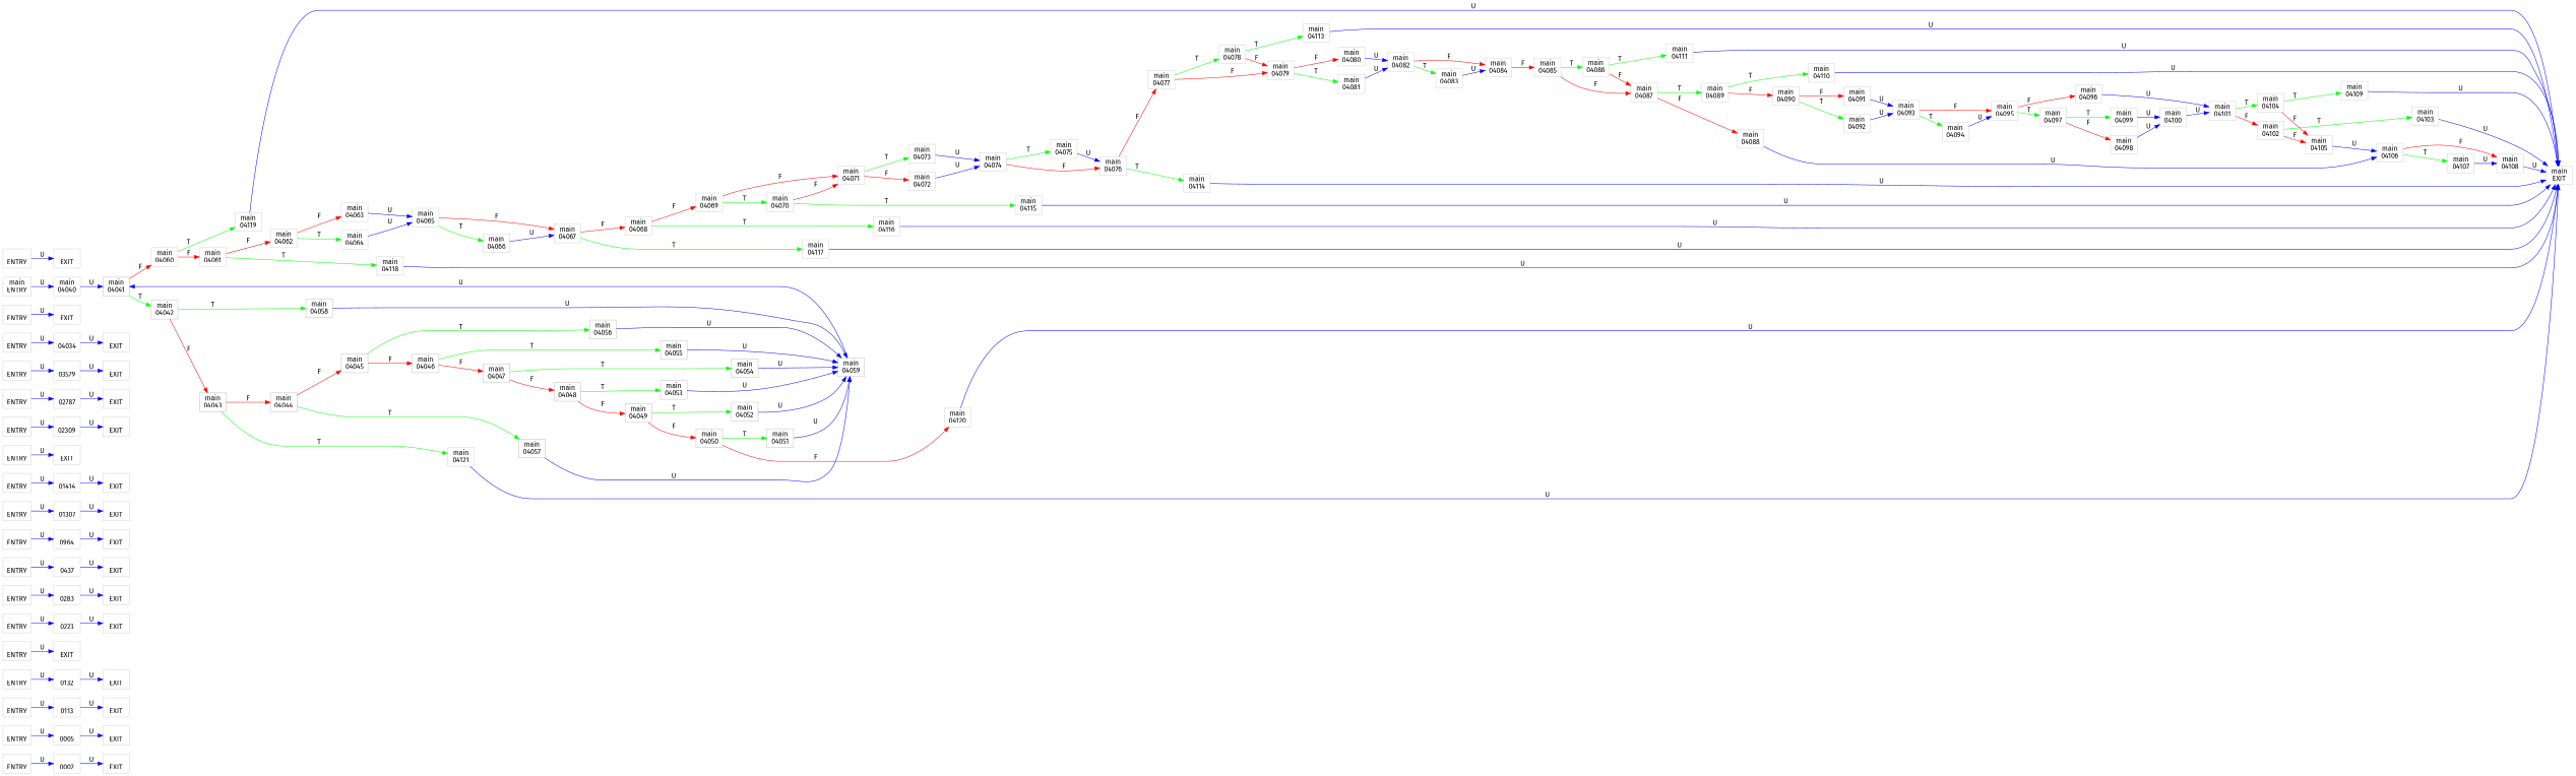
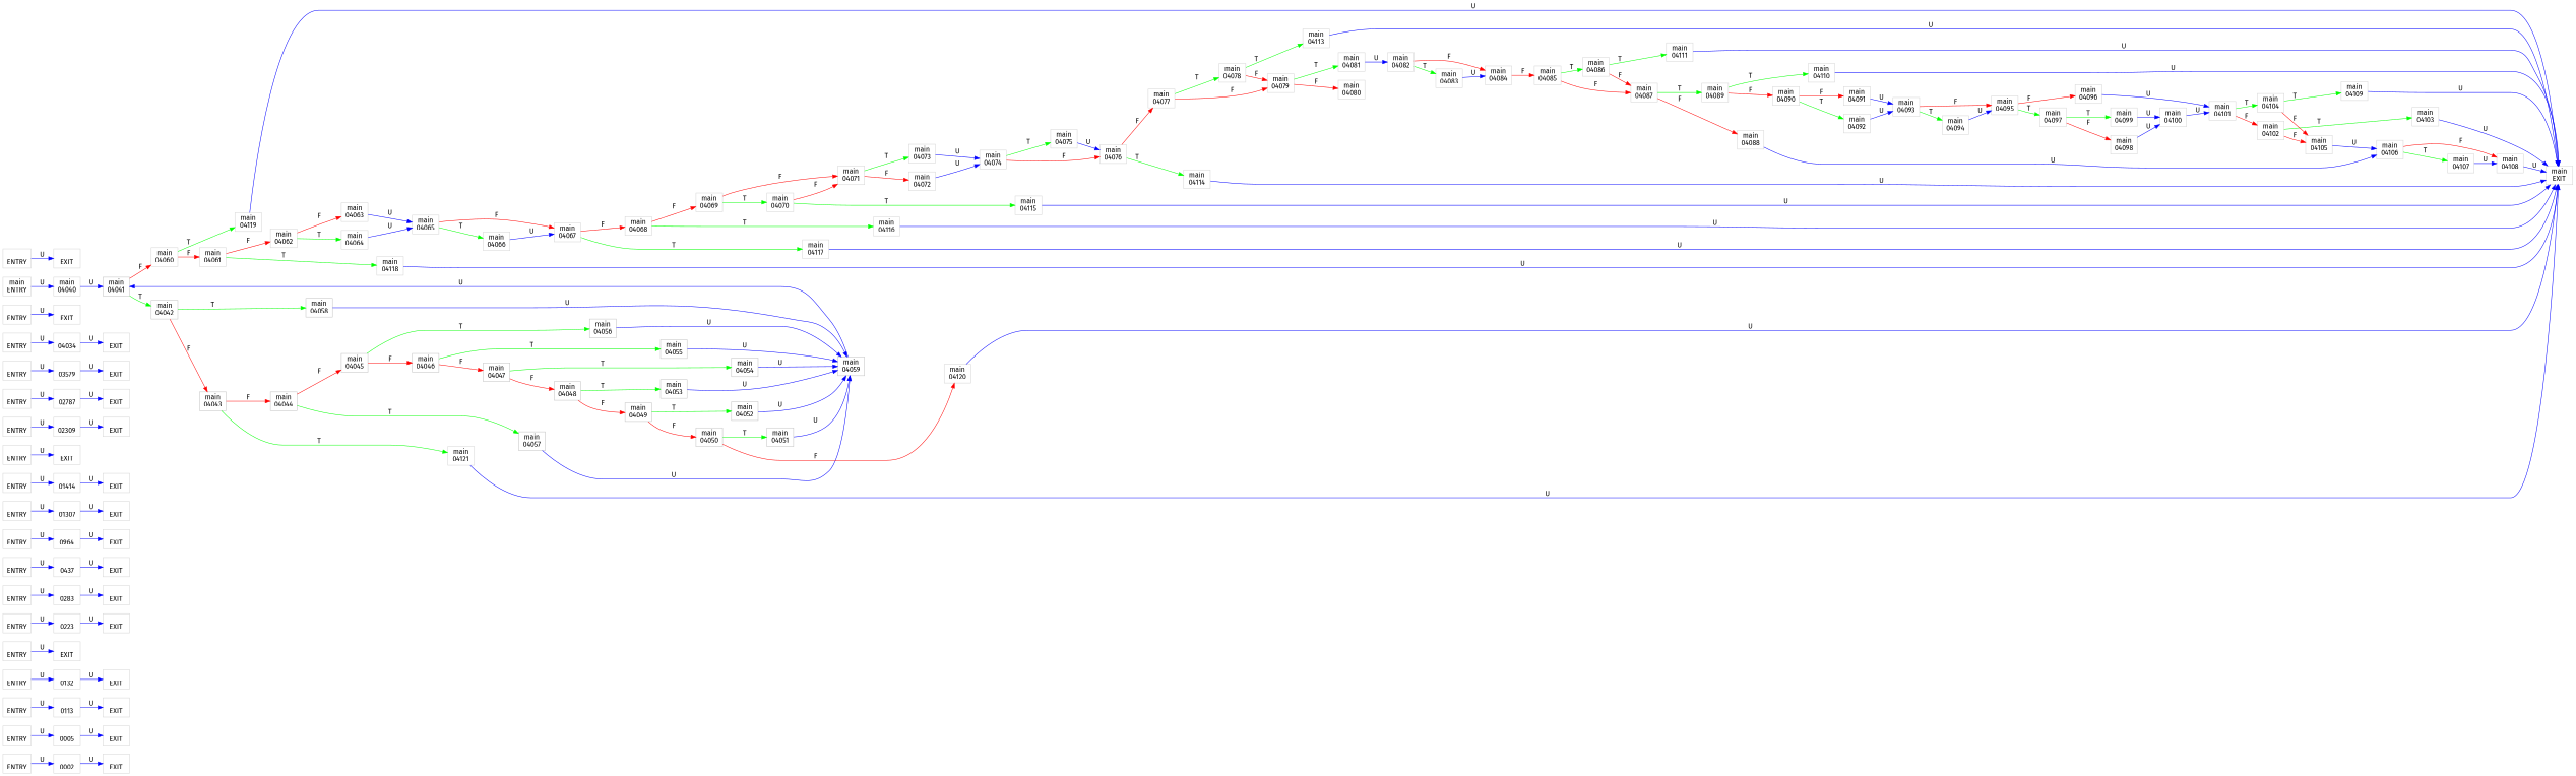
  digraph {
    fontname="Fira Sans"
    rankdir=LR
    node [color=lightgrey fontname="Fira Sans" shape=box]
    edge [color=blue fontname="Fira Sans"]
    n1 [label="\nENTRY"]
    n2 [label="\n0002"]
    n3 [label="\nEXIT"]
    n4 [label="\nENTRY"]
    n5 [label="\n0005"]
    n6 [label="\nEXIT"]
    n7 [label="\nENTRY"]
    n8 [label="\n0113"]
    n9 [label="\nEXIT"]
    n10 [label="\nENTRY"]
    n11 [label="\n0132"]
    n12 [label="\nEXIT"]
    n13 [label="\nENTRY"]
    n14 [label="\nEXIT"]
    n15 [label="\nENTRY"]
    n16 [label="\n0223"]
    n17 [label="\nEXIT"]
    n18 [label="\nENTRY"]
    n19 [label="\n0283"]
    n20 [label="\nEXIT"]
    n21 [label="\nENTRY"]
    n22 [label="\n0437"]
    n23 [label="\nEXIT"]
    n24 [label="\nENTRY"]
    n25 [label="\n0964"]
    n26 [label="\nEXIT"]
    n27 [label="\nENTRY"]
    n28 [label="\n01307"]
    n29 [label="\nEXIT"]
    n30 [label="\nENTRY"]
    n31 [label="\n01414"]
    n32 [label="\nEXIT"]
    n33 [label="\nENTRY"]
    n34 [label="\nEXIT"]
    n35 [label="\nENTRY"]
    n36 [label="\n02309"]
    n37 [label="\nEXIT"]
    n38 [label="\nENTRY"]
    n39 [label="\n02787"]
    n40 [label="\nEXIT"]
    n41 [label="\nENTRY"]
    n42 [label="\n03579"]
    n43 [label="\nEXIT"]
    n44 [label="\nENTRY"]
    n45 [label="\n04034"]
    n46 [label="\nEXIT"]
    n47 [label="\nENTRY"]
    n48 [label="\nEXIT"]
    n49 [label="main\nENTRY"]
    n50 [label="main\n04040"]
    n51 [color=grey label="main\n04041"]
    n52 [label="main\n04060"]
    n53 [color=grey label="main\n04042"]
    n54 [label="main\n04061"]
    n55 [label="main\n04119"]
    n56 [color=grey label="main\n04043"]
    n57 [color=grey label="main\n04058"]
    n58 [label="main\n04062"]
    n59 [label="main\n04118"]
    n60 [label="main\nEXIT"]
    n61 [label="main\n04063"]
    n62 [label="main\n04064"]
    n63 [label="main\n04065"]
    n64 [label="main\n04067"]
    n65 [label="main\n04066"]
    n66 [label="main\n04068"]
    n67 [label="main\n04117"]
    n68 [label="main\n04069"]
    n69 [label="main\n04116"]
    n70 [label="main\n04071"]
    n71 [label="main\n04070"]
    n72 [label="main\n04072"]
    n73 [label="main\n04073"]
    n74 [label="main\n04115"]
    n75 [label="main\n04074"]
    n76 [label="main\n04076"]
    n77 [label="main\n04075"]
    n78 [label="main\n04077"]
    n79 [label="main\n04114"]
    n80 [label="main\n04079"]
    n81 [label="main\n04078"]
    n82 [label="main\n04080"]
    n83 [label="main\n04081"]
    n84 [label="main\n04113"]
    n85 [label="main\n04082"]
    n86 [label="main\n04084"]
    n87 [label="main\n04083"]
    n88 [label="main\n04085"]
    n89 [label="main\n04087"]
    n90 [label="main\n04086"]
    n91 [label="main\n04088"]
    n92 [label="main\n04089"]
    n93 [label="main\n04111"]
    n94 [label="main\n04106"]
    n95 [label="main\n04090"]
    n96 [label="main\n04110"]
    n97 [label="main\n04108"]
    n98 [label="main\n04107"]
    n99 [label="main\n04091"]
    n100 [label="main\n04092"]
    n101 [label="main\n04093"]
    n102 [label="main\n04095"]
    n103 [label="main\n04094"]
    n104 [label="main\n04096"]
    n105 [label="main\n04097"]
    n106 [label="main\n04101"]
    n107 [label="main\n04098"]
    n108 [label="main\n04099"]
    n109 [label="main\n04102"]
    n110 [label="main\n04104"]
    n111 [label="main\n04105"]
    n112 [label="main\n04103"]
    n113 [label="main\n04109"]
    n114 [label="main\n04100"]
    n115 [color=grey label="main\n04044"]
    n116 [label="main\n04121"]
    n117 [color=grey label="main\n04059"]
    n118 [color=grey label="main\n04045"]
    n119 [color=grey label="main\n04057"]
    n120 [color=grey label="main\n04046"]
    n121 [color=grey label="main\n04056"]
    n122 [color=grey label="main\n04047"]
    n123 [color=grey label="main\n04055"]
    n124 [color=grey label="main\n04048"]
    n125 [color=grey label="main\n04054"]
    n126 [color=grey label="main\n04049"]
    n127 [color=grey label="main\n04053"]
    n128 [color=grey label="main\n04050"]
    n129 [color=grey label="main\n04052"]
    n130 [label="main\n04120"]
    n131 [color=grey label="main\n04051"]
    n132 [label="\nENTRY"]
    n133 [label="\nEXIT"]
    n1 -> n2 [label=U]
    n2 -> n3 [label=U]
    n4 -> n5 [label=U]
    n5 -> n6 [label=U]
    n7 -> n8 [label=U]
    n8 -> n9 [label=U]
    n10 -> n11 [label=U]
    n11 -> n12 [label=U]
    n13 -> n14 [label=U]
    n15 -> n16 [label=U]
    n16 -> n17 [label=U]
    n18 -> n19 [label=U]
    n19 -> n20 [label=U]
    n21 -> n22 [label=U]
    n22 -> n23 [label=U]
    n24 -> n25 [label=U]
    n25 -> n26 [label=U]
    n27 -> n28 [label=U]
    n28 -> n29 [label=U]
    n30 -> n31 [label=U]
    n31 -> n32 [label=U]
    n33 -> n34 [label=U]
    n35 -> n36 [label=U]
    n36 -> n37 [label=U]
    n38 -> n39 [label=U]
    n39 -> n40 [label=U]
    n41 -> n42 [label=U]
    n42 -> n43 [label=U]
    n44 -> n45 [label=U]
    n45 -> n46 [label=U]
    n47 -> n48 [label=U]
    n49 -> n50 [label=U]
    n50 -> n51 [label=U]
    n51 -> n52 [color=red label=F]
    n51 -> n53 [color=green label=T]
    n52 -> n54 [color=red label=F]
    n52 -> n55 [color=green label=T]
    n53 -> n56 [color=red label=F]
    n53 -> n57 [color=green label=T]
    n54 -> n58 [color=red label=F]
    n54 -> n59 [color=green label=T]
    n55 -> n60 [label=U]
    n56 -> n115 [color=red label=F]
    n56 -> n116 [color=green label=T]
    n57 -> n117 [label=U]
    n58 -> n61 [color=red label=F]
    n58 -> n62 [color=green label=T]
    n59 -> n60 [label=U]
    n61 -> n63 [label=U]
    n62 -> n63 [label=U]
    n63 -> n64 [color=red label=F]
    n63 -> n65 [color=green label=T]
    n64 -> n66 [color=red label=F]
    n64 -> n67 [color=green label=T]
    n65 -> n64 [label=U]
    n66 -> n68 [color=red label=F]
    n66 -> n69 [color=green label=T]
    n67 -> n60 [label=U]
    n68 -> n70 [color=red label=F]
    n68 -> n71 [color=green label=T]
    n69 -> n60 [label=U]
    n70 -> n72 [color=red label=F]
    n70 -> n73 [color=green label=T]
    n71 -> n70 [color=red label=F]
    n71 -> n74 [color=green label=T]
    n72 -> n75 [label=U]
    n73 -> n75 [label=U]
    n74 -> n60 [label=U]
    n75 -> n76 [color=red label=F]
    n75 -> n77 [color=green label=T]
    n76 -> n78 [color=red label=F]
    n76 -> n79 [color=green label=T]
    n77 -> n76 [label=U]
    n78 -> n80 [color=red label=F]
    n78 -> n81 [color=green label=T]
    n79 -> n60 [label=U]
    n80 -> n82 [color=red label=F]
    n80 -> n83 [color=green label=T]
    n81 -> n80 [color=red label=F]
    n81 -> n84 [color=green label=T]
-   n82 -> n85 [label=U]
    n83 -> n85 [label=U]
    n84 -> n60 [label=U]
    n85 -> n86 [color=red label=F]
    n85 -> n87 [color=green label=T]
    n86 -> n88 [color=red label=F]
    n87 -> n86 [label=U]
    n88 -> n89 [color=red label=F]
    n88 -> n90 [color=green label=T]
    n89 -> n91 [color=red label=F]
    n89 -> n92 [color=green label=T]
    n90 -> n89 [color=red label=F]
    n90 -> n93 [color=green label=T]
    n91 -> n94 [label=U]
    n92 -> n95 [color=red label=F]
    n92 -> n96 [color=green label=T]
    n93 -> n60 [label=U]
    n94 -> n97 [color=red label=F]
    n94 -> n98 [color=green label=T]
    n95 -> n99 [color=red label=F]
    n95 -> n100 [color=green label=T]
    n96 -> n60 [label=U]
    n97 -> n60 [label=U]
    n98 -> n97 [label=U]
    n99 -> n101 [label=U]
    n100 -> n101 [label=U]
    n101 -> n102 [color=red label=F]
    n101 -> n103 [color=green label=T]
    n102 -> n104 [color=red label=F]
    n102 -> n105 [color=green label=T]
    n103 -> n102 [label=U]
    n104 -> n106 [label=U]
    n105 -> n107 [color=red label=F]
    n105 -> n108 [color=green label=T]
    n106 -> n109 [color=red label=F]
    n106 -> n110 [color=green label=T]
    n107 -> n114 [label=U]
    n108 -> n114 [label=U]
    n109 -> n111 [color=red label=F]
    n109 -> n112 [color=green label=T]
    n110 -> n111 [color=red label=F]
    n110 -> n113 [color=green label=T]
    n111 -> n94 [label=U]
    n112 -> n60 [label=U]
    n113 -> n60 [label=U]
    n114 -> n106 [label=U]
    n115 -> n118 [color=red label=F]
    n115 -> n119 [color=green label=T]
    n116 -> n60 [label=U]
    n117 -> n51 [label=U]
    n118 -> n120 [color=red label=F]
    n118 -> n121 [color=green label=T]
    n119 -> n117 [label=U]
    n120 -> n122 [color=red label=F]
    n120 -> n123 [color=green label=T]
    n121 -> n117 [label=U]
    n122 -> n124 [color=red label=F]
    n122 -> n125 [color=green label=T]
    n123 -> n117 [label=U]
    n124 -> n126 [color=red label=F]
    n124 -> n127 [color=green label=T]
    n125 -> n117 [label=U]
    n126 -> n128 [color=red label=F]
    n126 -> n129 [color=green label=T]
    n127 -> n117 [label=U]
    n128 -> n130 [color=red label=F]
    n128 -> n131 [color=green label=T]
    n129 -> n117 [label=U]
    n130 -> n60 [label=U]
    n131 -> n117 [label=U]
    n132 -> n133 [label=U]
  }
